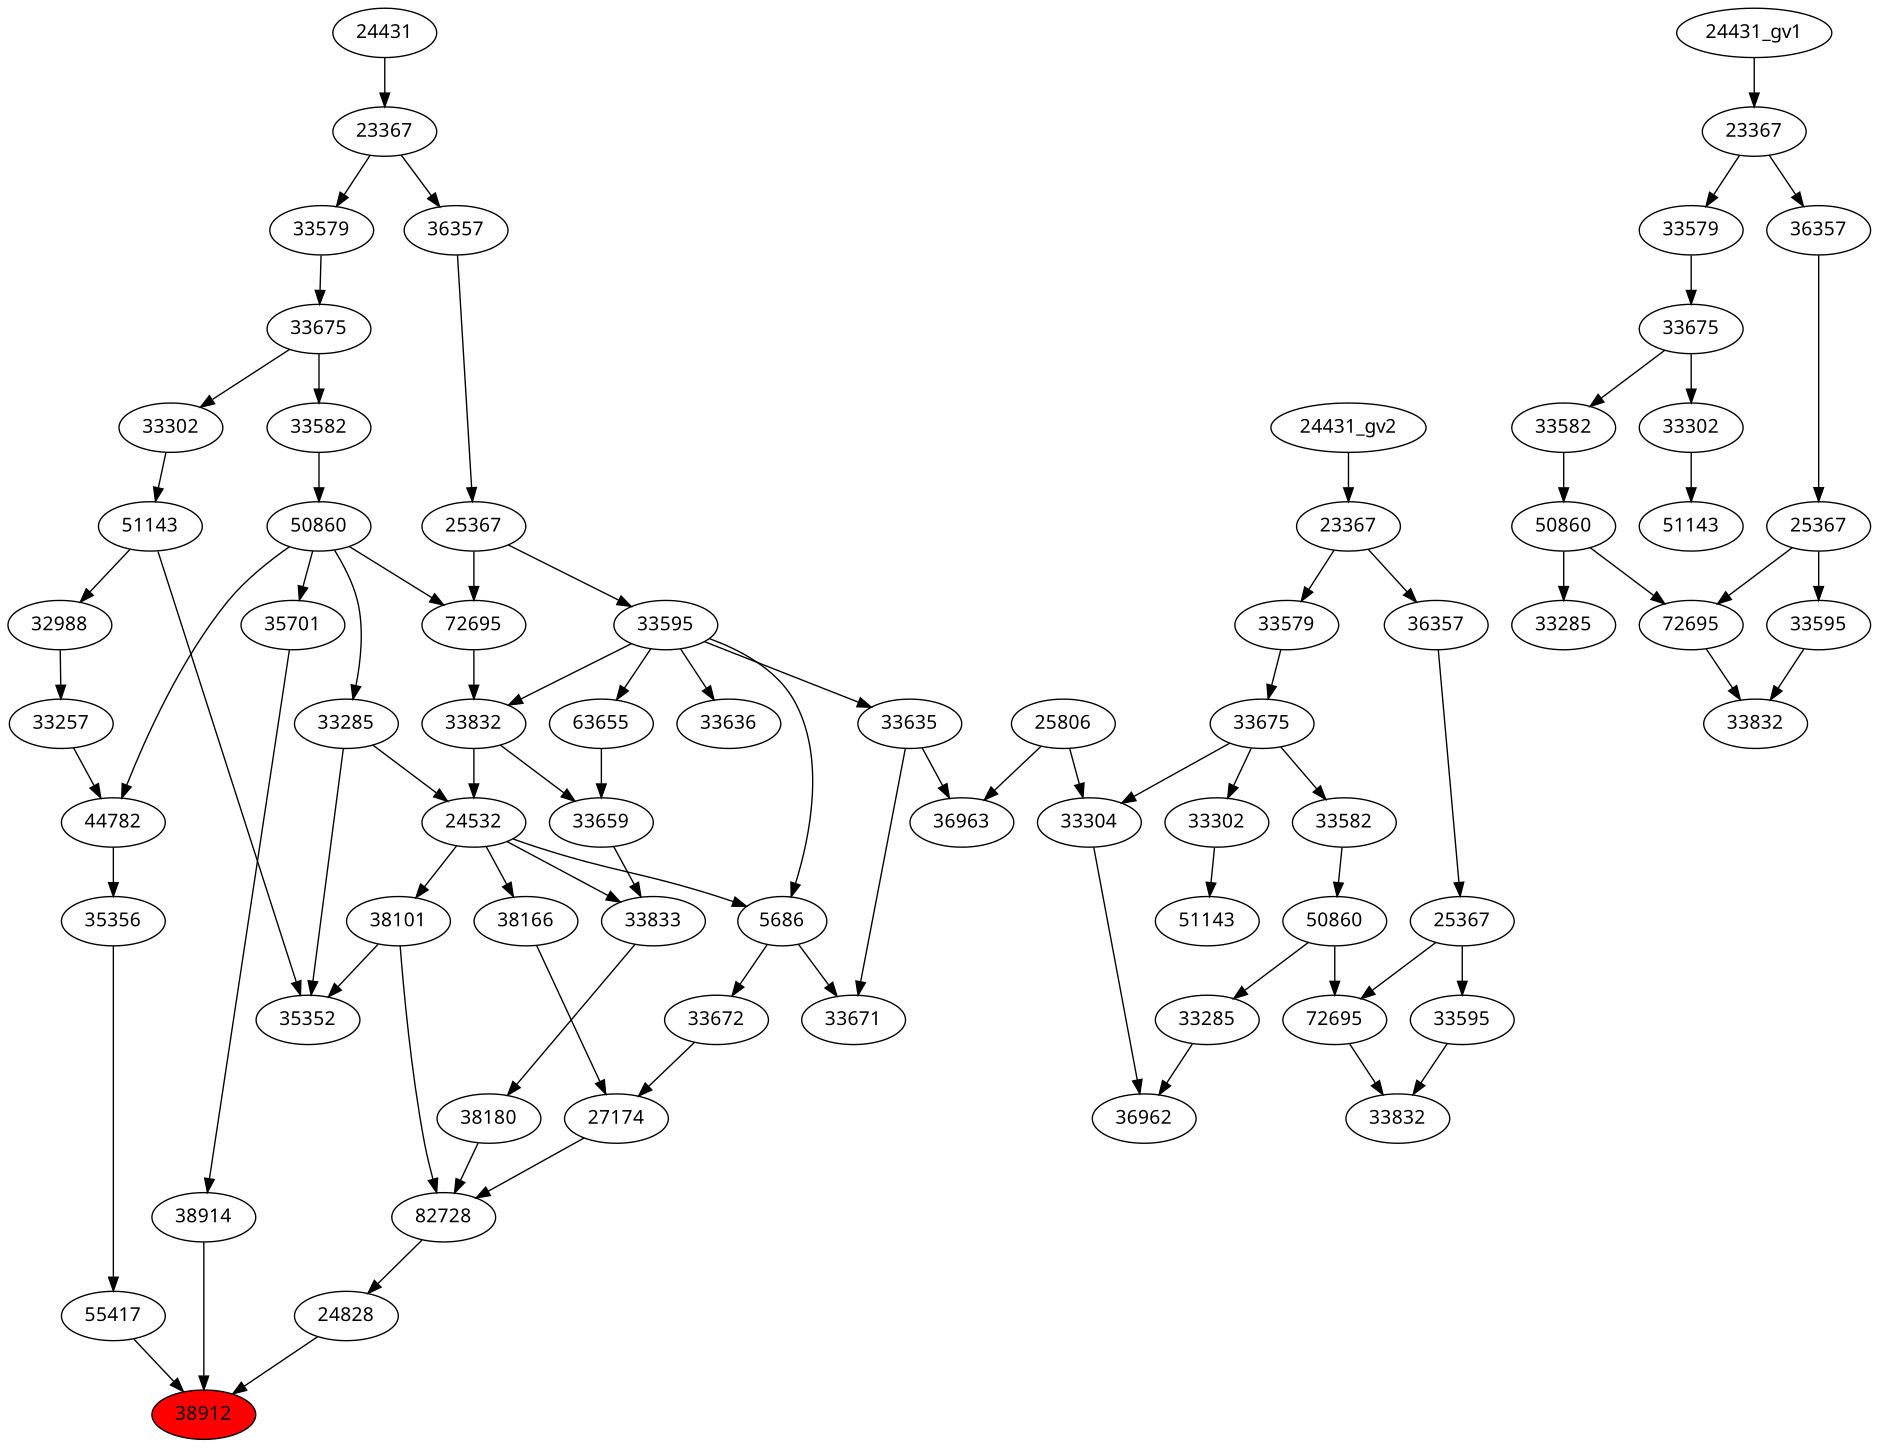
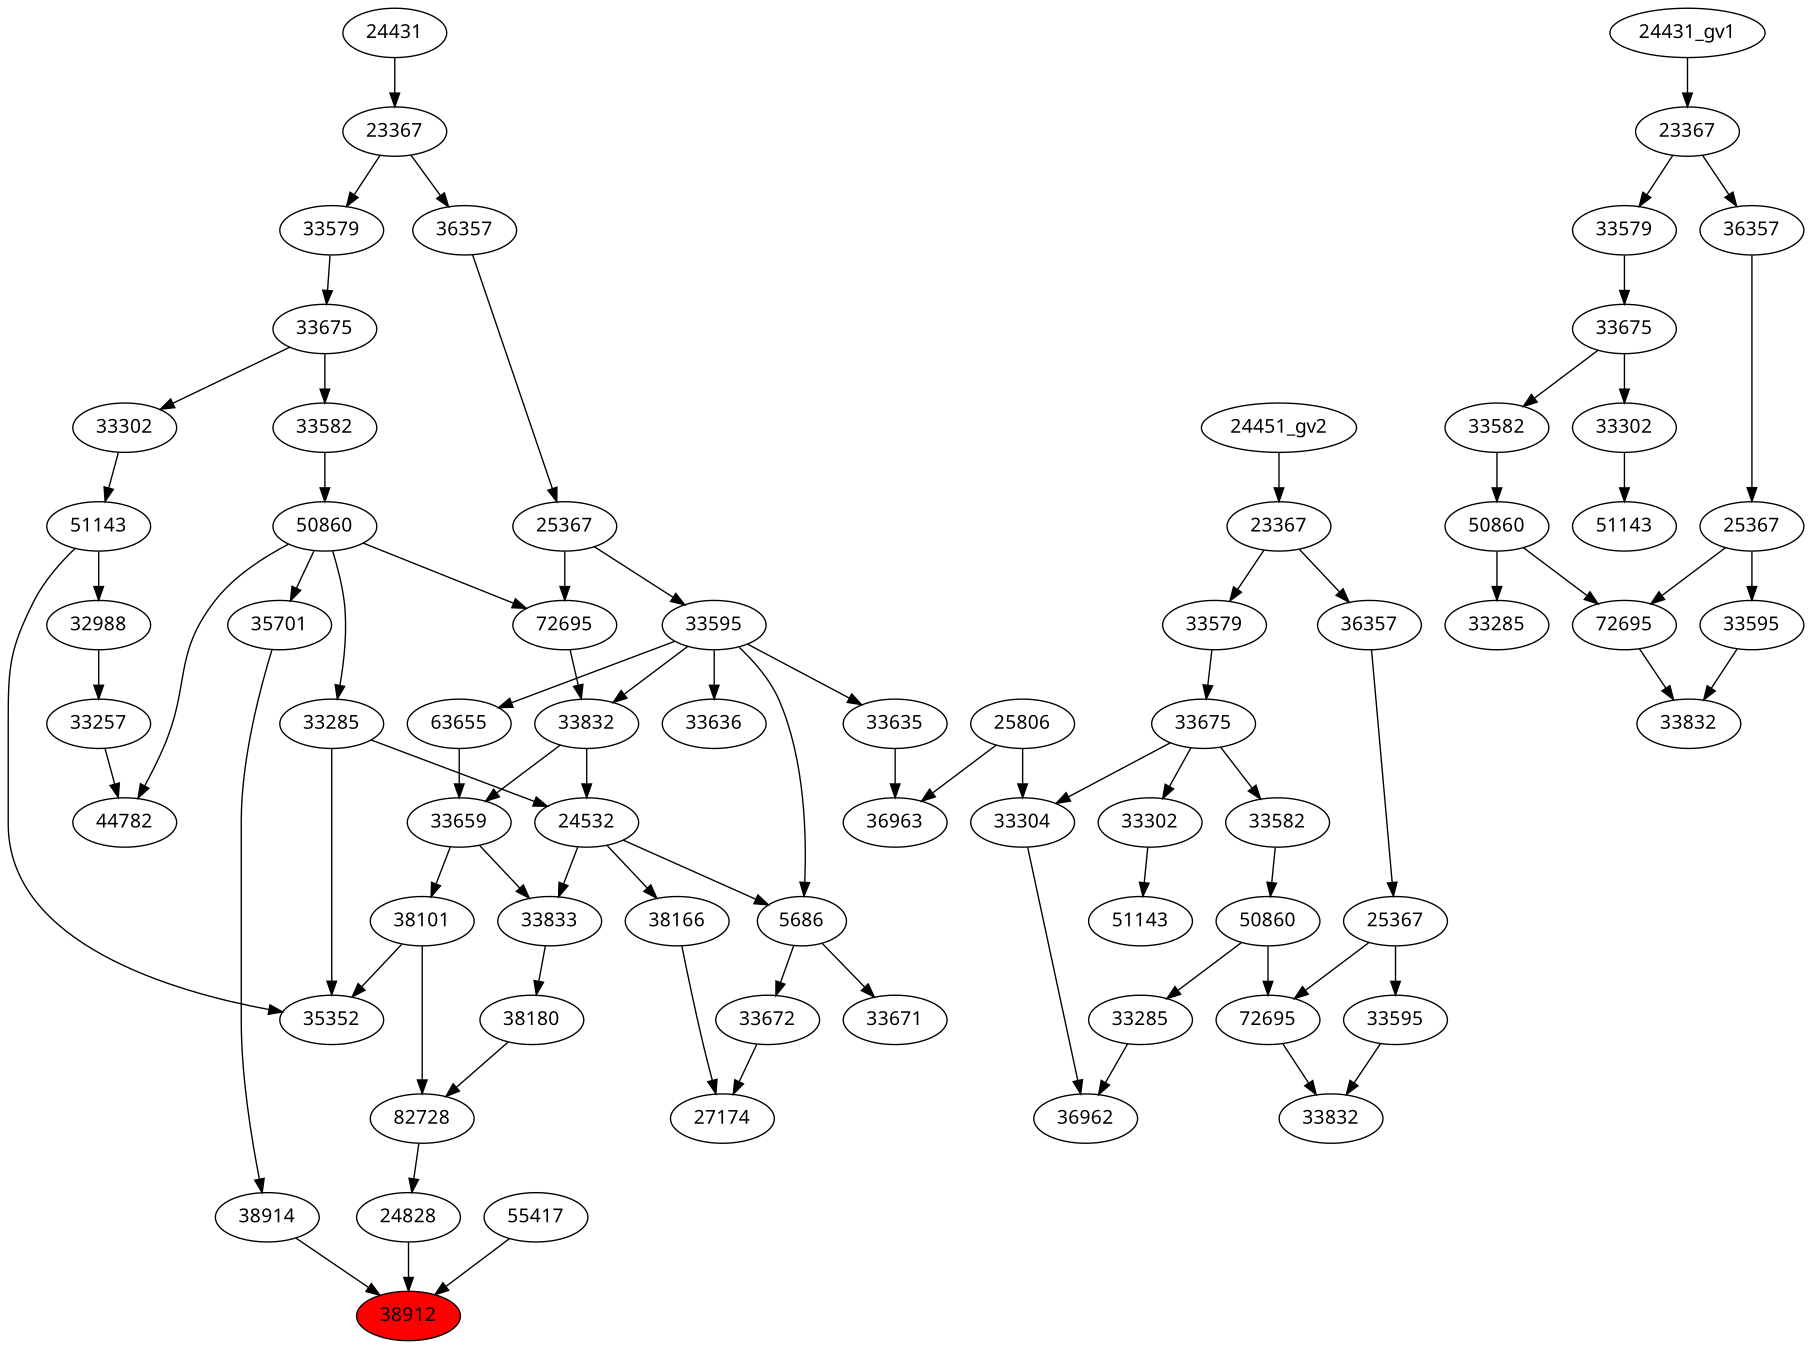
  strict digraph {
    fontname="Noto Sans"
    node [fontname="Noto Sans"]
    edge [fontname="Noto Sans"]
    n1 [fillcolor=red label=38912 style=filled]
    n2 [label=38914]
    n3 [label=24828]
    n4 [label=55417]
    n5 [label=35701]
    n6 [label=82728]
-   n7 [label=35356]
    n8 [label=50860]
    n9 [label=44782]
    n10 [label=33285]
    n11 [label=72695]
    n12 [label=24532]
    n13 [label=35352]
    n14 [label=33832]
    n15 [label=27174]
    n16 [label=38101]
    n17 [label=38180]
    n18 [label=33582]
    n19 [label=33672]
    n20 [label=38166]
    n21 [label=33833]
    n22 [label=33257]
    n23 [label=33675]
    n24 [label=33302]
    n25 [label=51143]
    n26 [label=33636]
    n27 [label=5686]
    n28 [label=33671]
    n29 [label=33659]
    n30 [label=32988]
    n31 [label=33579]
    n32 [label=33595]
    n33 [label=33635]
    n34 [label=63655]
    n35 [label=23367]
    n36 [label=36357]
    n37 [label=25367]
    n38 [label=24431]
    n39 [label=50860]
    n40 [label=33285]
    n41 [label=72695]
    n42 [label=33832]
    n43 [label=33582]
    n44 [label=33675]
    n45 [label=33302]
    n46 [label=51143]
    n47 [label=33579]
    n48 [label=33595]
    n49 [label=23367]
    n50 [label=36357]
    n51 [label=25367]
    "24431_gv1"
    n53 [label=36963]
    n54 [label=36962]
    n55 [label=25806]
    n56 [label=33285]
    n57 [label=33304]
    n58 [label=50860]
    n59 [label=72695]
    n60 [label=33832]
    n61 [label=51143]
    n62 [label=33302]
    n63 [label=33595]
    n64 [label=33675]
    n65 [label=33582]
    n66 [label=25367]
    n67 [label=33579]
    n68 [label=36357]
    n69 [label=23367]
-   "24431_gv2"
+   "24431_gv2" [label="24451_gv2"]
    subgraph sub_1 {
      n1
      n2
      n3
      n4
      n5
      n6
-     n7
      n8
      n9
      n10
      n11
      n12
      n13
      n14
      n15
      n16
      n17
      n18
      n19
      n20
      n21
      n22
      n23
      n24
      n25
      n26
      n27
      n28
      n29
      n30
      n31
      n32
      n33
      n34
      n35
      n36
      n37
      n38
    }
    subgraph sub_2 {
      n39
      n40
      n41
      n42
      n43
      n44
      n45
      n46
      n47
      n48
      n49
      n50
      n51
      "24431_gv1"
    }
    subgraph sub_3 {
      n53
      n54
      n55
      n56
      n57
      n58
      n59
      n60
      n61
      n62
      n63
      n64
      n65
      n66
      n67
      n68
      n69
      "24431_gv2"
    }
    n2 -> n1
    n3 -> n1
    n4 -> n1
    n5 -> n2
    n6 -> n3
-   n7 -> n4
    n8 -> n5
    n8 -> n9
    n8 -> n10
    n8 -> n11
-   n9 -> n7
    n10 -> n12
    n10 -> n13
    n11 -> n14
-   n12 -> n16
+   n29 -> n16
    n12 -> n20
    n12 -> n21
    n12 -> n27
    n14 -> n12
    n14 -> n29
-   n15 -> n6
    n16 -> n6
    n16 -> n13
    n17 -> n6
    n18 -> n8
    n19 -> n15
    n20 -> n15
    n21 -> n17
    n22 -> n9
    n23 -> n18
    n23 -> n24
    n24 -> n25
    n25 -> n13
    n25 -> n30
    n27 -> n19
    n27 -> n28
    n29 -> n21
    n30 -> n22
    n31 -> n23
    n32 -> n14
    n32 -> n26
    n32 -> n27
    n32 -> n33
    n32 -> n34
-   n33 -> n28
    n33 -> n53
    n34 -> n29
    n35 -> n31
    n35 -> n36
    n36 -> n37
    n37 -> n11
    n37 -> n32
    n38 -> n35
    n39 -> n40
    n39 -> n41
    n41 -> n42
    n43 -> n39
    n44 -> n43
    n44 -> n45
    n45 -> n46
    n47 -> n44
    n48 -> n42
    n49 -> n47
    n49 -> n50
    n50 -> n51
    n51 -> n41
    n51 -> n48
    "24431_gv1" -> n49
    n55 -> n53
    n55 -> n57
    n56 -> n54
    n57 -> n54
    n58 -> n56
    n58 -> n59
    n59 -> n60
    n62 -> n61
    n63 -> n60
    n64 -> n57
    n64 -> n62
    n64 -> n65
    n65 -> n58
    n66 -> n59
    n66 -> n63
    n67 -> n64
    n68 -> n66
    n69 -> n67
    n69 -> n68
    "24431_gv2" -> n69
  }
